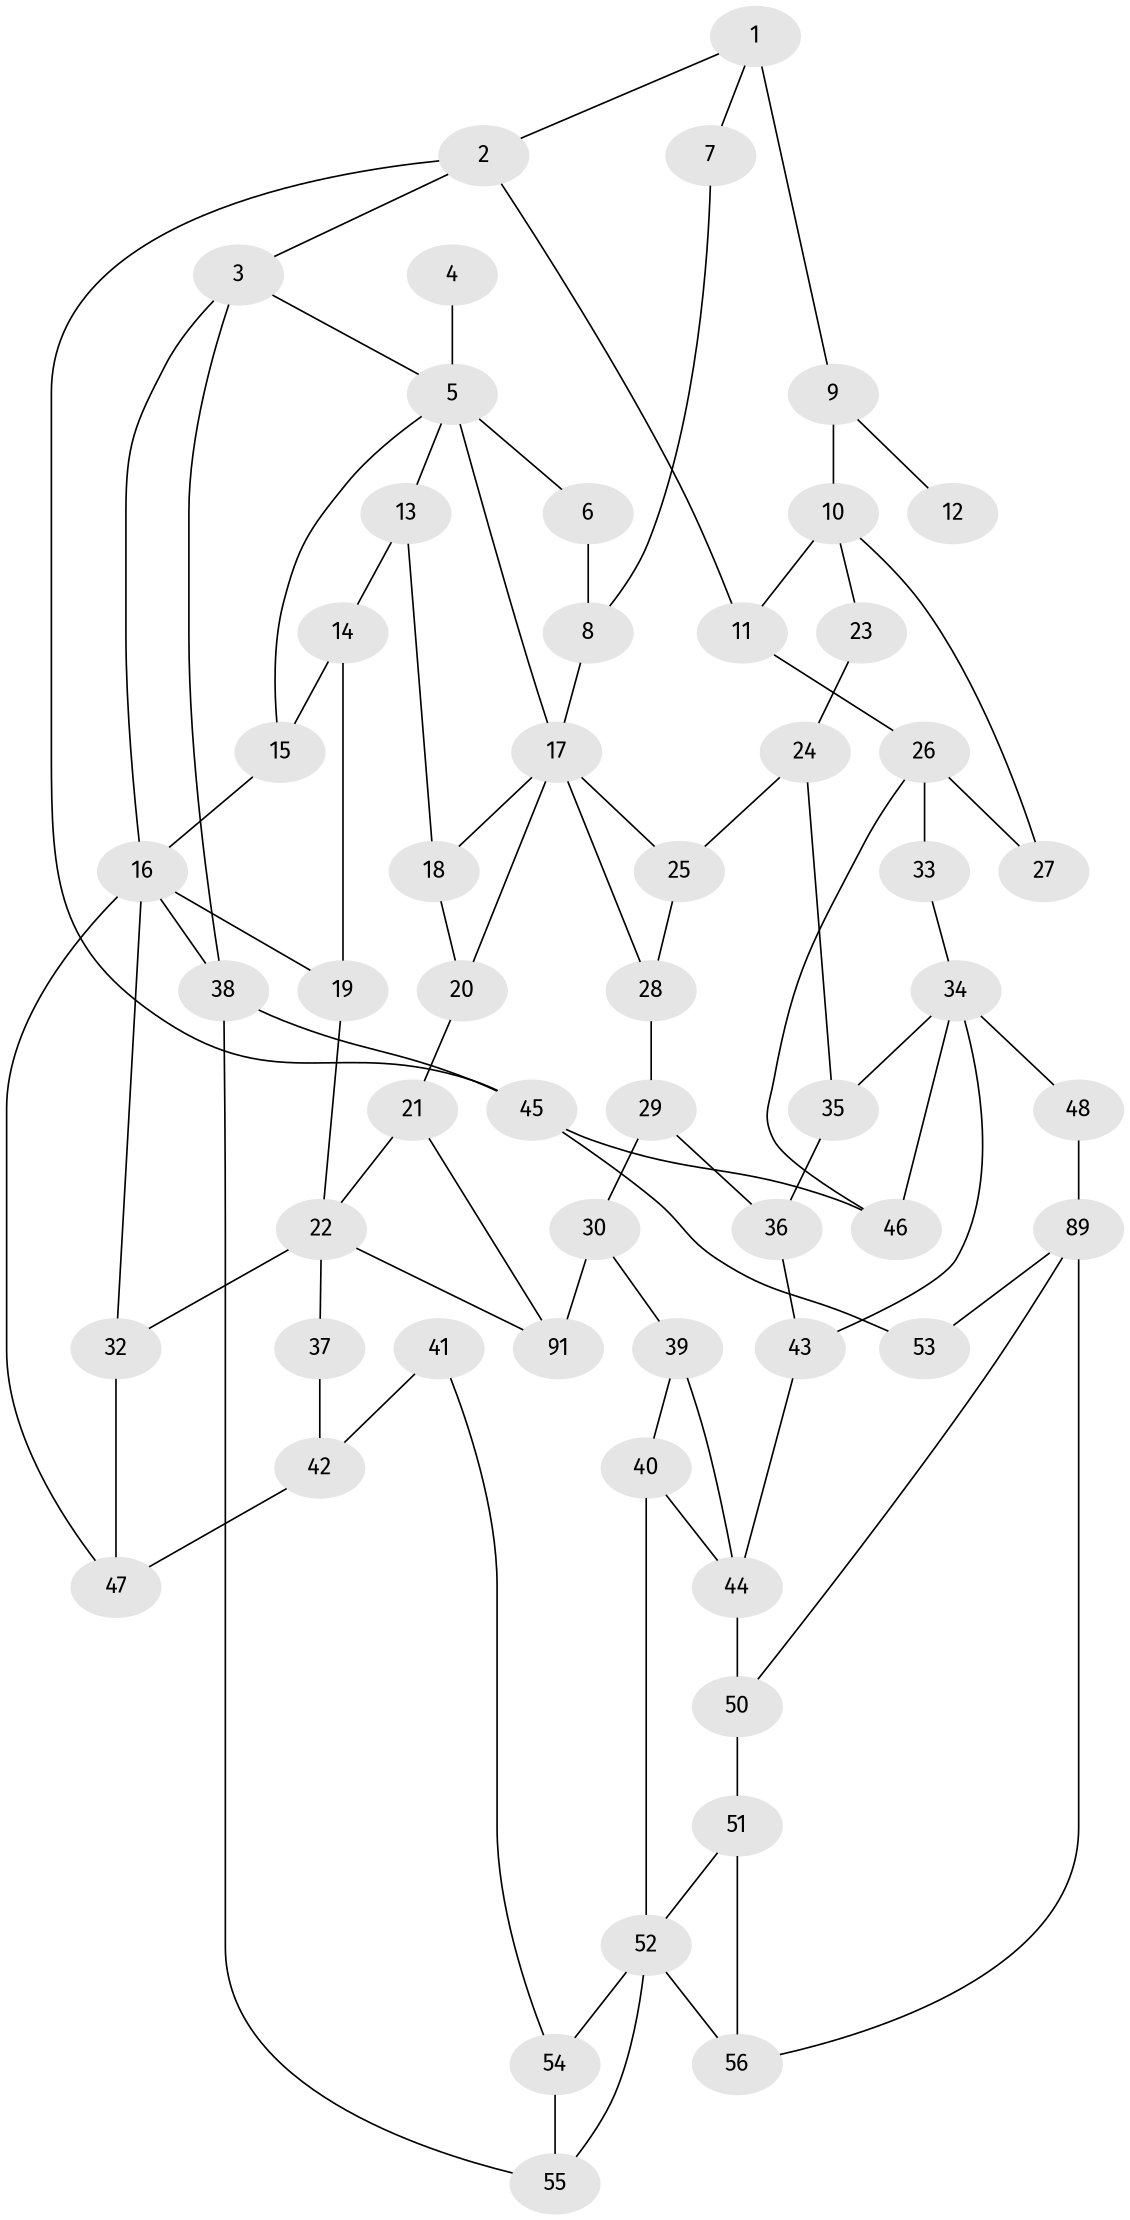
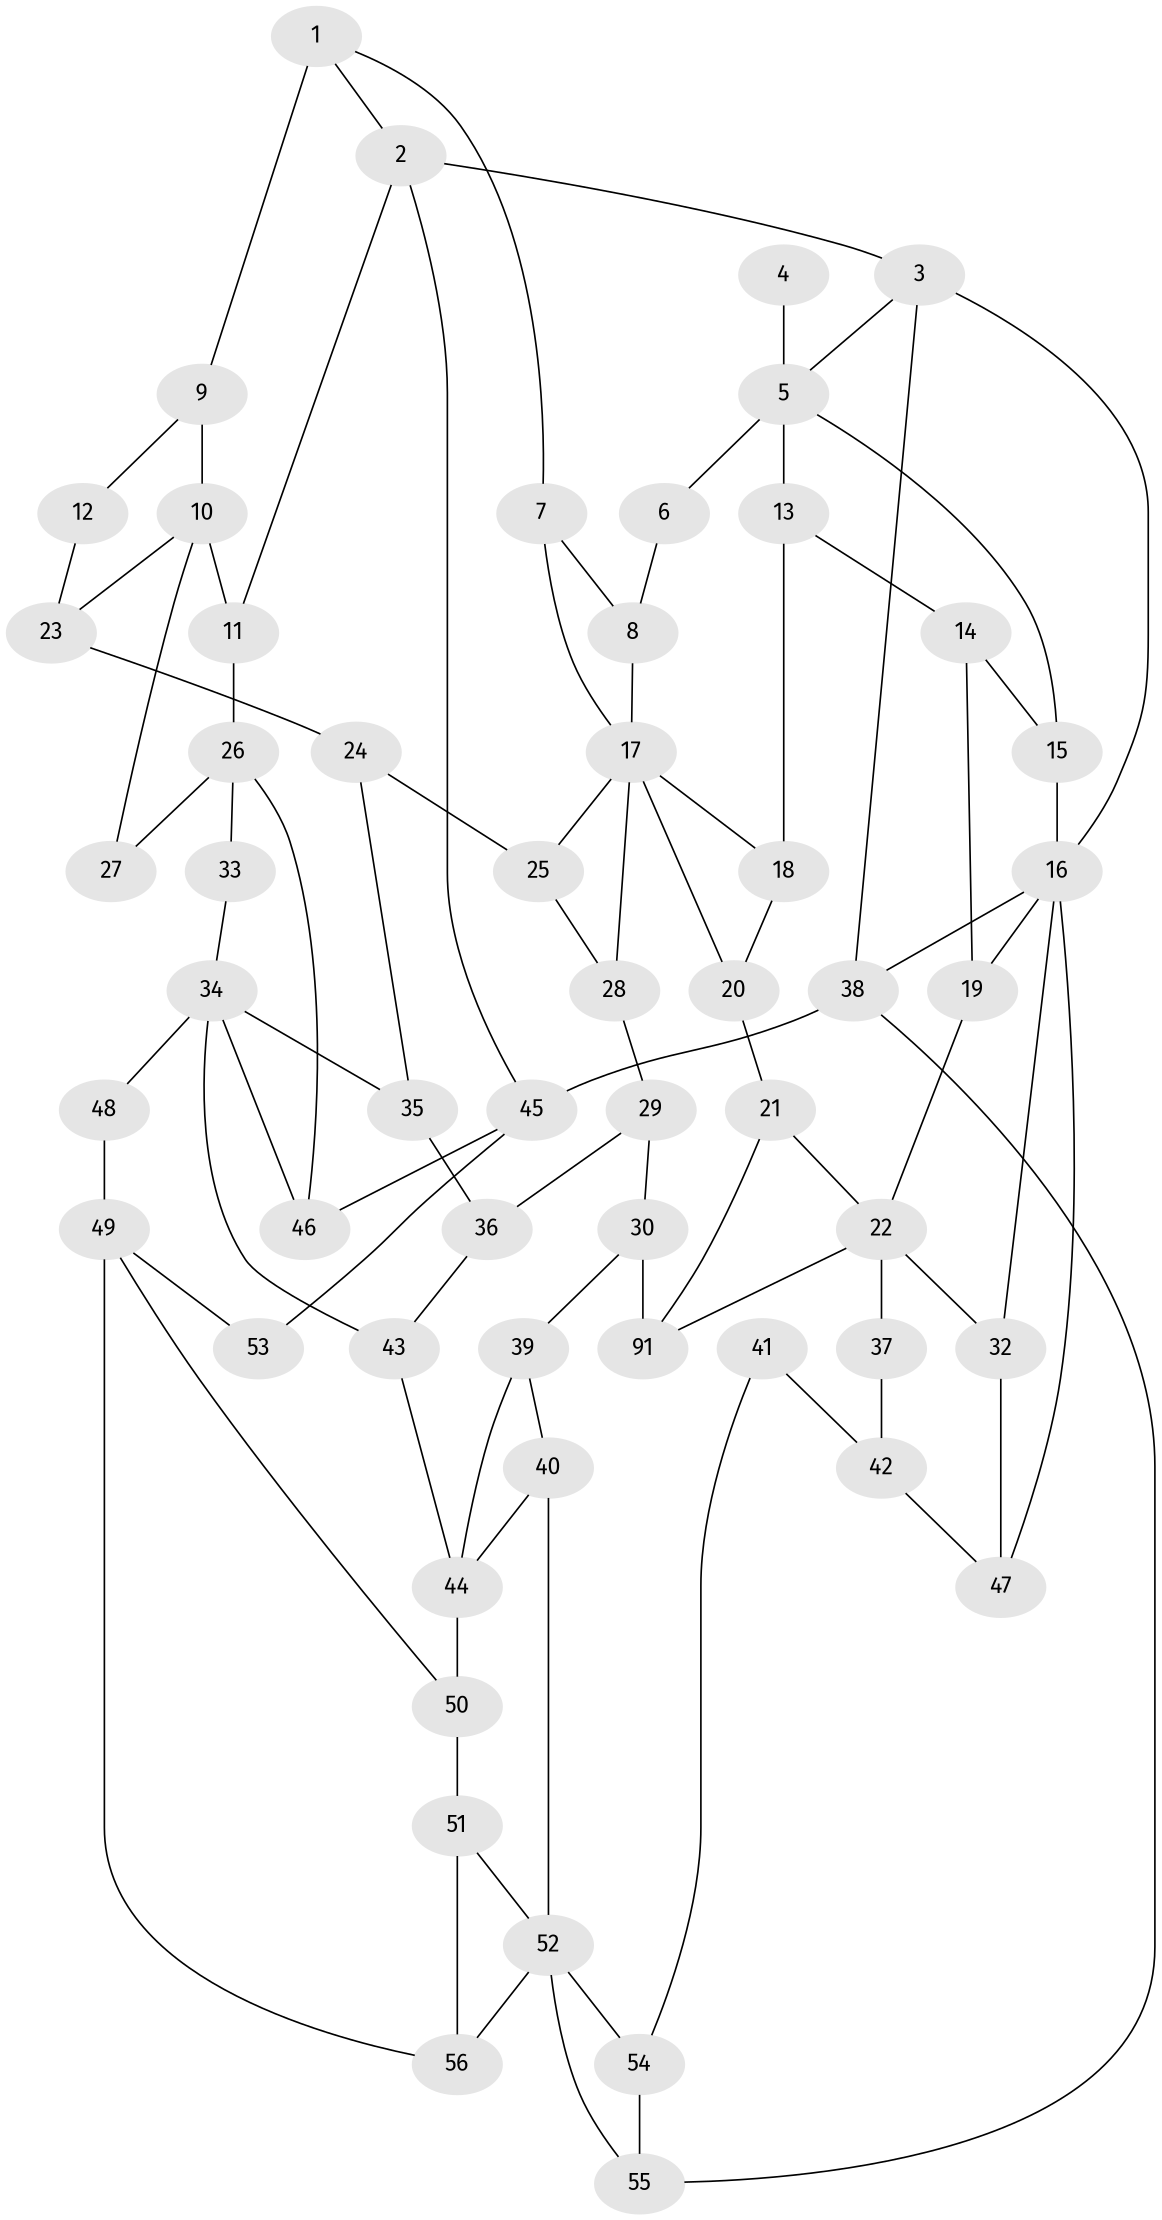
  graph {
    fontname="Fira Sans"
    node [color=gray90 fontname="Fira Sans" style=filled]
    edge [fontname="Fira Sans" weight=1.0]
    1
    2
    7
    9
    3
    11
    45
    8
    17
    10
    12
    16
    38
    5
    26
    46
    53
    4
    19
    32
    47
    55
    6
    13
    15
    14
    18
    20
    25
    28
    23
    27
    24
    33
    22
    21
    29
    n38 [label=91]
    37
    42
    35
    36
    34
    30
    39
    43
    40
    44
    48
-   49 [label=89]
+   49
    52
    50
    41
    54
    56
    51
    1 -- 2
    1 -- 7
    1 -- 9 [weight=2.0]
    2 -- 3
    2 -- 11
    2 -- 45
    7 -- 8
-   5 -- 17
+   7 -- 17
    9 -- 10 [weight=2.0]
    9 -- 12 [weight=2.0]
    3 -- 16
    3 -- 38
    3 -- 5
    11 -- 26
    45 -- 46
    45 -- 53
    8 -- 17
    17 -- 18
    17 -- 20
    17 -- 25
    17 -- 28
    10 -- 11
    10 -- 23
    10 -- 27
+   12 -- 23
    16 -- 38
    16 -- 19
    16 -- 32
    16 -- 47
    38 -- 45
    38 -- 55
    5 -- 6 [weight=2.0]
    5 -- 13
    5 -- 15
    26 -- 46
    26 -- 27 [weight=2.0]
    26 -- 33 [weight=2.0]
    4 -- 5 [weight=2.0]
    19 -- 22
    32 -- 47
    6 -- 8
    13 -- 14
    13 -- 18
    15 -- 16
    14 -- 19
    14 -- 15
    18 -- 20
    20 -- 21
    25 -- 28
    28 -- 29
    23 -- 24
    24 -- 25
    24 -- 35
    33 -- 34
    22 -- 32
    22 -- n38
    22 -- 37 [weight=2.0]
    21 -- 22
    21 -- n38
    29 -- 36
    29 -- 30
    37 -- 42
    42 -- 47
    35 -- 36
    36 -- 43
    34 -- 46
    34 -- 35
    34 -- 43
    34 -- 48 [weight=2.0]
    30 -- n38
    30 -- 39
    39 -- 40
    39 -- 44
    43 -- 44
    40 -- 44
    40 -- 52
    44 -- 50
    48 -- 49 [weight=2.0]
    49 -- 53 [weight=2.0]
    49 -- 50
    49 -- 56
    52 -- 55
    52 -- 54 [weight=2.0]
    52 -- 56
    50 -- 51
    41 -- 42
    41 -- 54
    54 -- 55
    51 -- 52
    51 -- 56
  }
